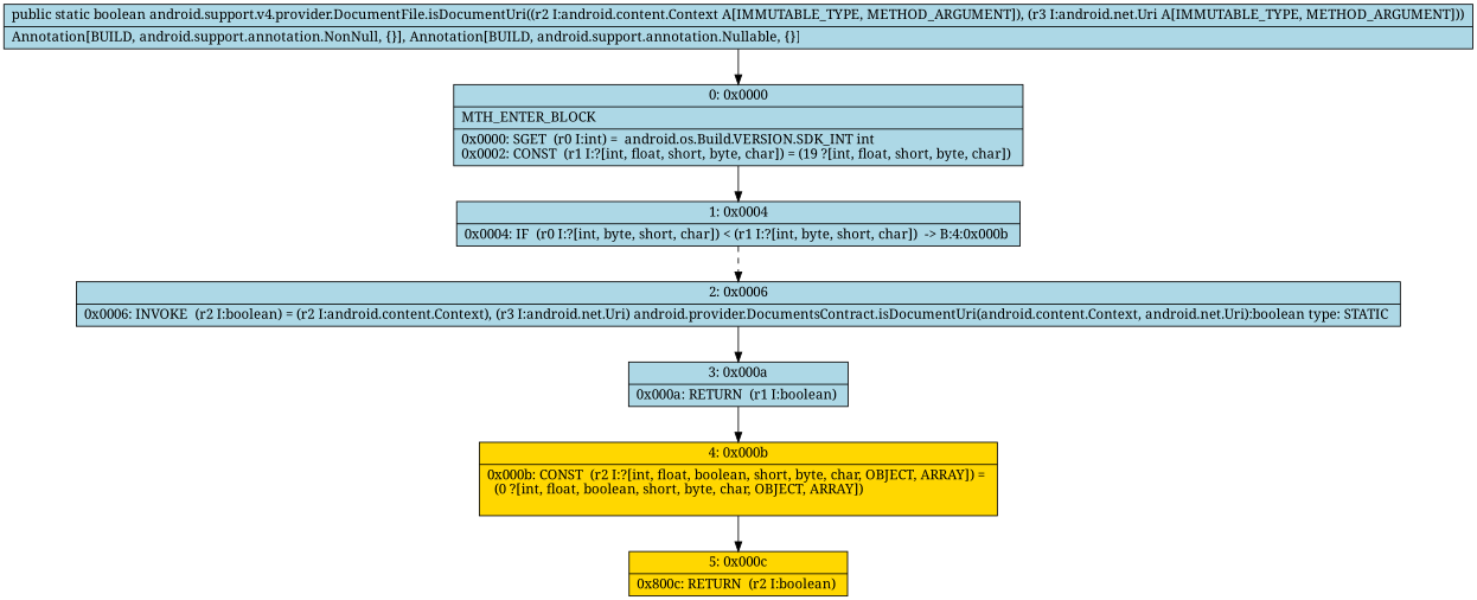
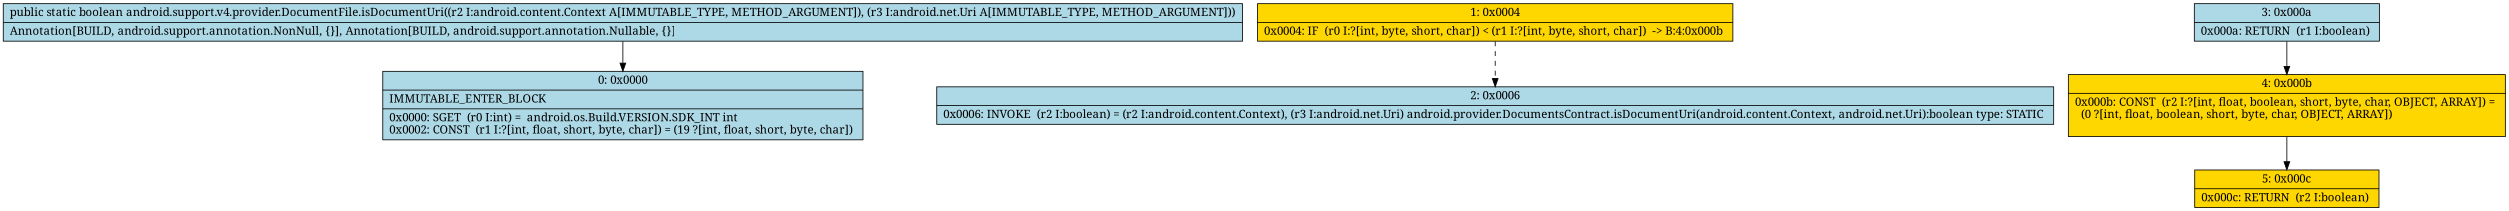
  digraph {
    fontname="Noto Serif"
    node [fillcolor=lightblue fontname="Noto Serif" shape=record style=filled]
    edge [fontname="Noto Serif"]
-   n1 [label="{0\:\ 0x0000|MTH_ENTER_BLOCK\l|0x0000: SGET  (r0 I:int) =  android.os.Build.VERSION.SDK_INT int \l0x0002: CONST  (r1 I:?[int, float, short, byte, char]) = (19 ?[int, float, short, byte, char]) \l}"]
-   n2 [label="{1\:\ 0x0004|0x0004: IF  (r0 I:?[int, byte, short, char]) \< (r1 I:?[int, byte, short, char])  \-\> B:4:0x000b \l}"]
+   n1 [label="{0\:\ 0x0000|IMMUTABLE_ENTER_BLOCK\l|0x0000: SGET  (r0 I:int) =  android.os.Build.VERSION.SDK_INT int \l0x0002: CONST  (r1 I:?[int, float, short, byte, char]) = (19 ?[int, float, short, byte, char]) \l}"]
+   n2 [fillcolor=gold label="{1\:\ 0x0004|0x0004: IF  (r0 I:?[int, byte, short, char]) \< (r1 I:?[int, byte, short, char])  \-\> B:4:0x000b \l}"]
    n3 [label="{2\:\ 0x0006|0x0006: INVOKE  (r2 I:boolean) = (r2 I:android.content.Context), (r3 I:android.net.Uri) android.provider.DocumentsContract.isDocumentUri(android.content.Context, android.net.Uri):boolean type: STATIC \l}"]
    n4 [label="{3\:\ 0x000a|0x000a: RETURN  (r1 I:boolean) \l}"]
    n5 [fillcolor=gold label="{4\:\ 0x000b|0x000b: CONST  (r2 I:?[int, float, boolean, short, byte, char, OBJECT, ARRAY]) = \l  (0 ?[int, float, boolean, short, byte, char, OBJECT, ARRAY])\l \l}"]
-   n6 [fillcolor=gold label="{5\:\ 0x000c|0x800c: RETURN  (r2 I:boolean) \l}"]
+   n6 [fillcolor=gold label="{5\:\ 0x000c|0x000c: RETURN  (r2 I:boolean) \l}"]
    n7 [label="{public static boolean android.support.v4.provider.DocumentFile.isDocumentUri((r2 I:android.content.Context A[IMMUTABLE_TYPE, METHOD_ARGUMENT]), (r3 I:android.net.Uri A[IMMUTABLE_TYPE, METHOD_ARGUMENT]))  | Annotation[BUILD, android.support.annotation.NonNull, \{\}], Annotation[BUILD, android.support.annotation.Nullable, \{\}]\l}"]
-   n1 -> n2
    n2 -> n3 [style=dashed]
-   n3 -> n4
    n4 -> n5
    n5 -> n6
    n7 -> n1
  }
